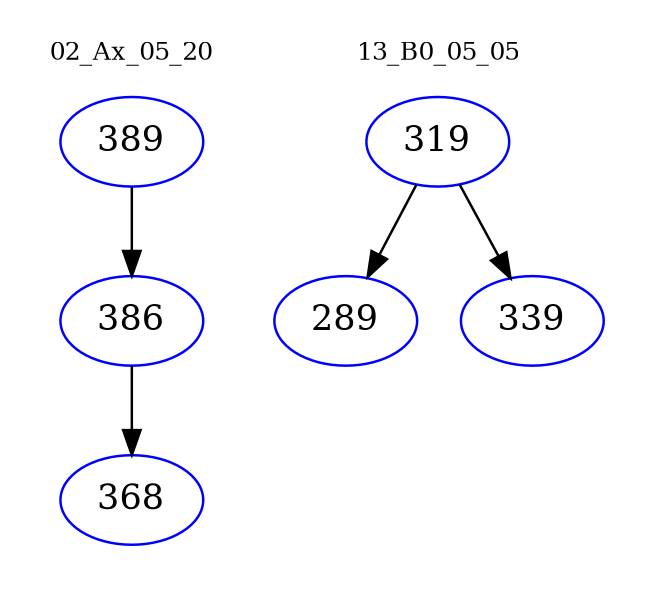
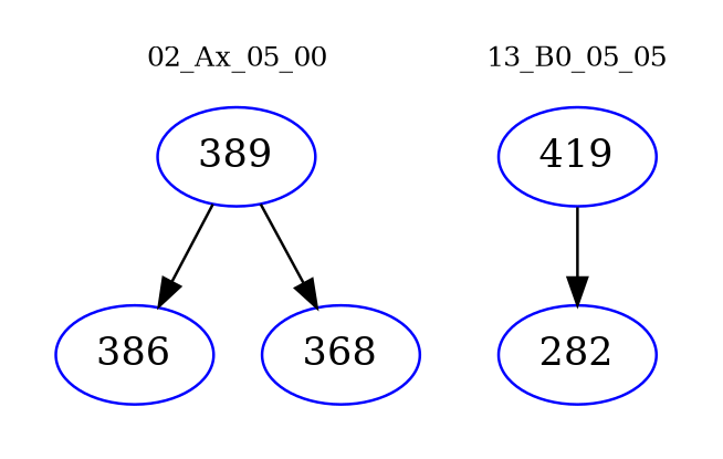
  digraph {
    node [color=blue]
    edge [color=black]
    n1 [label=386]
    n2 [label=368]
    n3 [label=389]
-   n4 [label=319]
-   n5 [label=289]
-   n6 [label=339]
+   n4 [label=419]
+   n5 [label=282]
    subgraph cluster_1 {
      color=white
      fontsize=10
-     label="02_Ax_05_20"
+     label="02_Ax_05_00"
      n1
      n2
      n3
    }
    subgraph cluster_2 {
      color=white
      fontsize=10
      label="13_B0_05_05"
      n4
      n5
-     n6
    }
-   n1 -> n2
+   n3 -> n2
    n3 -> n1
    n4 -> n5
-   n4 -> n6
  }
